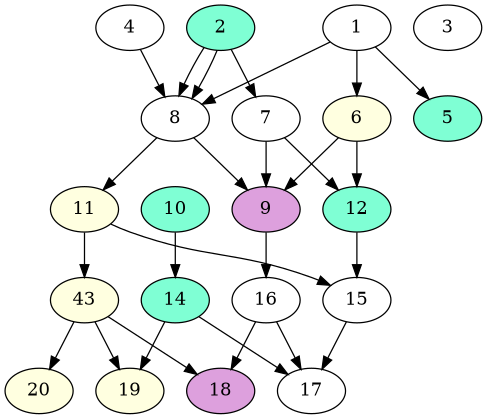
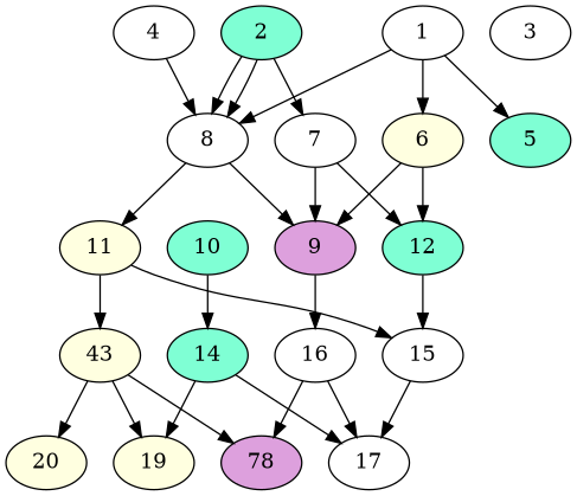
  digraph {
    node [alpha=0.07 fillcolor=white style=filled]
    1 [alpha=0.06 expect_size=52031488]
    5 [expect_size=23300096 fillcolor=aquamarine]
    6 [alpha=0.15 expect_size=15682560 fillcolor=lightyellow]
    8 [alpha=0.10 expect_size=16489472]
    9 [alpha=0.04 expect_size=48397312 fillcolor=plum]
    12 [alpha=0.13 expect_size=28249088 fillcolor=aquamarine]
    11 [alpha=0.20 expect_size=13197312 fillcolor=lightyellow]
    16 [alpha=0.03 expect_size=16006144]
    15 [expect_size=46276608]
    n10 [alpha=0.11 expect_size=22907904 fillcolor=lightyellow label=43]
    2 [alpha=0.18 expect_size=6146048 fillcolor=aquamarine]
    7 [alpha=0.11 expect_size=5812224]
    10 [alpha=0.16 expect_size=26315776 fillcolor=aquamarine]
    14 [alpha=0.04 expect_size=8171520 fillcolor=aquamarine]
    3 [alpha=0.14 expect_size=51830784]
    4 [alpha=0.16 expect_size=24408064]
-   18 [alpha=0.05 expect_size=31781888 fillcolor=plum]
+   18 [alpha=0.05 expect_size=31781888 fillcolor=plum label=78]
    17 [alpha=0.05 expect_size=52033536]
    19 [alpha=0.01 expect_size=7523328 fillcolor=lightyellow]
    20 [alpha=0.09 expect_size=17744896 fillcolor=lightyellow]
    1 -> 5
    1 -> 6
    1 -> 8
    6 -> 9
    6 -> 12
    8 -> 9
    8 -> 11
    9 -> 16
    12 -> 15
    11 -> 15
    11 -> n10
    16 -> 18
    16 -> 17
    15 -> 17
    n10 -> 18
    n10 -> 19
    n10 -> 20
    2 -> 8
    2 -> 8
    2 -> 7
    7 -> 9
    7 -> 12
    10 -> 14
    14 -> 17
    14 -> 19
    4 -> 8
  }
